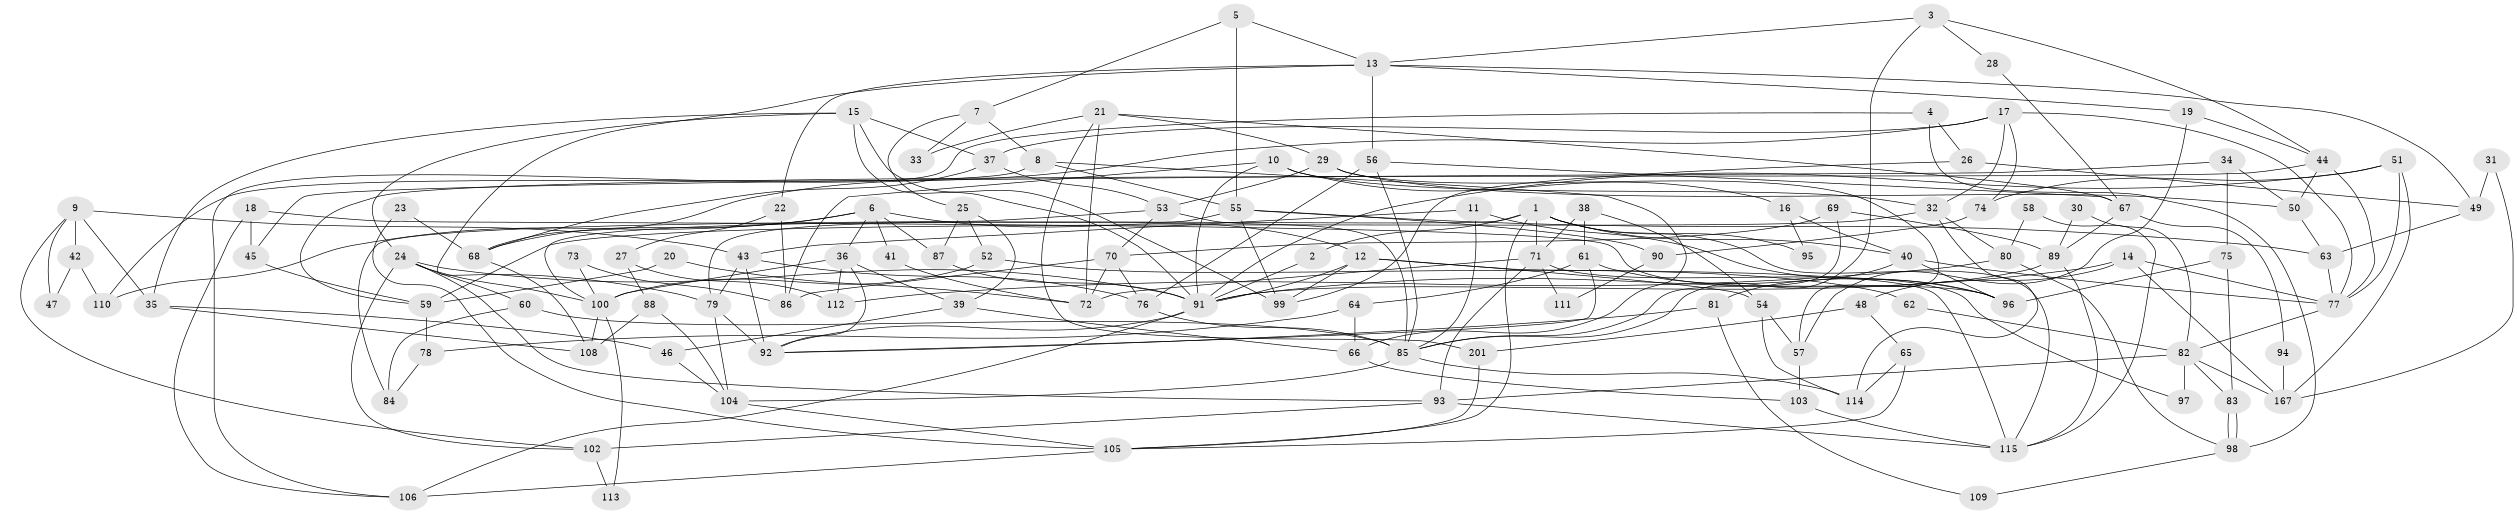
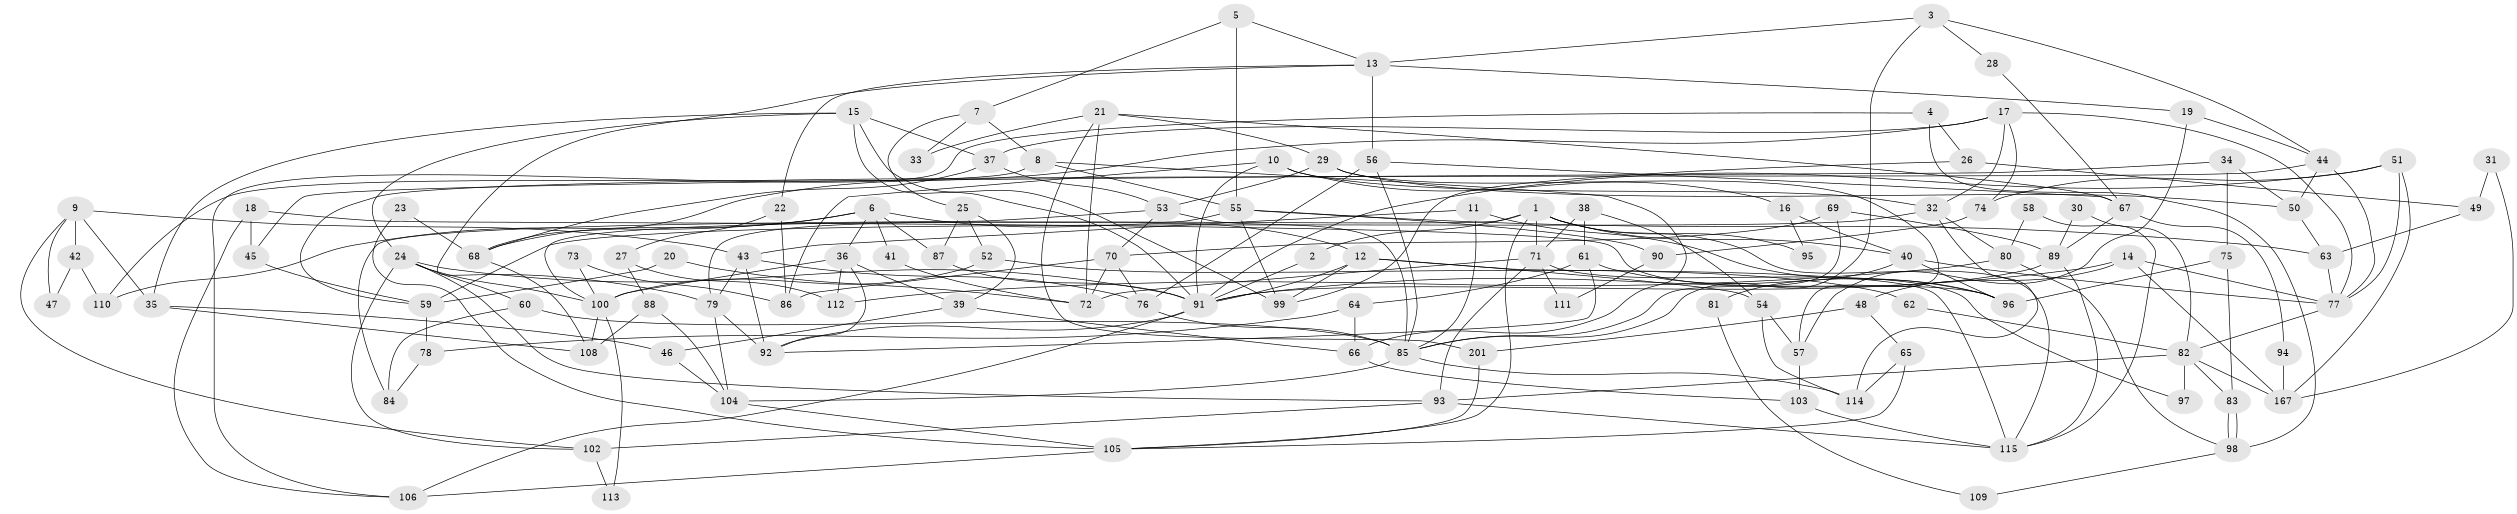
  graph {
    node [color=gray90 style=filled]
    1
    2
    40
    71
    95
    100
    105
    115
    91
    96
    77
    81
    72
    93
    97
    111
    108
    113
    106
    92
    3
    13
    28
    44
    85
    19
    22
    49
    56
    79
    67
    59
    50
    114
    104
    4
    26
    98
    99
    109
    5
    7
    55
    8
    25
    33
    63
    90
    6
    12
    36
    41
    68
    87
    110
    54
    39
    112
    66
    52
    103
    9
    35
    42
    43
    47
    102
    46
    76
    10
    16
    32
    86
    80
    11
    57
    27
    14
    48
    n80 [label=167]
    n81 [label=201]
    65
    82
    15
    24
    37
    60
    53
    17
    74
    18
    45
    20
    78
    21
    29
    89
    94
    88
    23
    84
    62
    70
    30
    83
    31
    34
    75
    38
    61
    64
    51
    58
    69
    73
    1 -- 2
    1 -- 40
    1 -- 71
    1 -- 95
    1 -- 100
    1 -- 105
    1 -- 115
    2 -- 91
    40 -- 96
    40 -- 77
    40 -- 81
    71 -- 72
    71 -- 93
    71 -- 97
    71 -- 111
    100 -- 108
    100 -- 113
    105 -- 106
    91 -- 106
    91 -- 92
    77 -- 82
-   81 -- 92
    81 -- 109
    93 -- 115
    93 -- 102
    3 -- 13
    3 -- 28
    3 -- 44
    3 -- 85
    13 -- 19
    13 -- 22
-   13 -- 49
    13 -- 56
    13 -- 79
    28 -- 67
    44 -- 77
    44 -- 59
    44 -- 50
    85 -- 114
    85 -- 104
    19 -- 44
    19 -- 57
    22 -- 86
    22 -- 27
    49 -- 63
    56 -- 85
    56 -- 67
    56 -- 76
    79 -- 92
    79 -- 104
    67 -- 89
    67 -- 94
    59 -- 78
    50 -- 63
    104 -- 105
    4 -- 106
    4 -- 26
    4 -- 98
    26 -- 49
    26 -- 99
    98 -- 109
    5 -- 13
    5 -- 7
    5 -- 55
    7 -- 8
    7 -- 25
    7 -- 33
    55 -- 79
    55 -- 99
    55 -- 63
    55 -- 90
    8 -- 55
    8 -- 110
    8 -- 66
    25 -- 87
    25 -- 39
    25 -- 52
    63 -- 77
    90 -- 111
    6 -- 12
    6 -- 36
    6 -- 41
    6 -- 68
    6 -- 87
    6 -- 110
    12 -- 115
    12 -- 91
    12 -- 99
    12 -- 54
    36 -- 100
    36 -- 92
    36 -- 39
    36 -- 112
    41 -- 72
    68 -- 108
    87 -- 91
    54 -- 114
    54 -- 57
    39 -- 66
    39 -- 46
    66 -- 103
    52 -- 100
    52 -- 62
    103 -- 115
    9 -- 35
    9 -- 42
    9 -- 43
    9 -- 47
    9 -- 102
    35 -- 108
    35 -- 46
    42 -- 110
    42 -- 47
    43 -- 92
    43 -- 79
    43 -- 76
    102 -- 113
    46 -- 104
    76 -- 85
    10 -- 91
    10 -- 16
    10 -- 32
    10 -- 86
    16 -- 40
    16 -- 95
    32 -- 59
    32 -- 114
    32 -- 80
    80 -- 98
    80 -- 112
    11 -- 96
    11 -- 85
    11 -- 43
    57 -- 103
    27 -- 112
    27 -- 88
    14 -- 91
    14 -- 77
    14 -- 48
    14 -- n80
    48 -- n81
    48 -- 65
    n81 -- 105
    65 -- 105
    65 -- 114
    82 -- 93
    82 -- 97
    82 -- n80
    82 -- 83
    15 -- 91
    15 -- 99
    15 -- 35
    15 -- 24
    15 -- 37
    24 -- 100
    24 -- 91
    24 -- 93
    24 -- 102
    24 -- 60
    37 -- 68
    37 -- 53
    60 -- 85
    60 -- 84
    53 -- 85
    53 -- 84
    53 -- 70
    17 -- 77
    17 -- 68
    17 -- 32
    17 -- 37
    17 -- 74
    74 -- 90
    18 -- 96
    18 -- 106
    18 -- 45
    45 -- 59
    20 -- 72
    20 -- 59
    78 -- 84
    21 -- 72
    21 -- 67
    21 -- 33
    21 -- n81
    21 -- 29
    29 -- 50
    29 -- 57
    29 -- 53
    89 -- 115
    89 -- 91
    94 -- n80
    88 -- 108
    88 -- 104
    23 -- 105
    23 -- 68
    62 -- 82
    70 -- 72
    70 -- 76
    70 -- 86
    30 -- 82
    30 -- 89
    83 -- 98
    83 -- 98
    31 -- 49
    31 -- n80
    34 -- 50
    34 -- 45
    34 -- 75
    75 -- 96
    75 -- 83
    38 -- 71
    38 -- 54
    38 -- 61
    61 -- 96
    61 -- 92
    61 -- 64
    64 -- 66
    64 -- 78
    51 -- 91
    51 -- 77
    51 -- n80
    51 -- 74
    58 -- 115
    58 -- 80
    69 -- 85
    69 -- 89
    69 -- 70
    73 -- 100
    73 -- 86
  }
